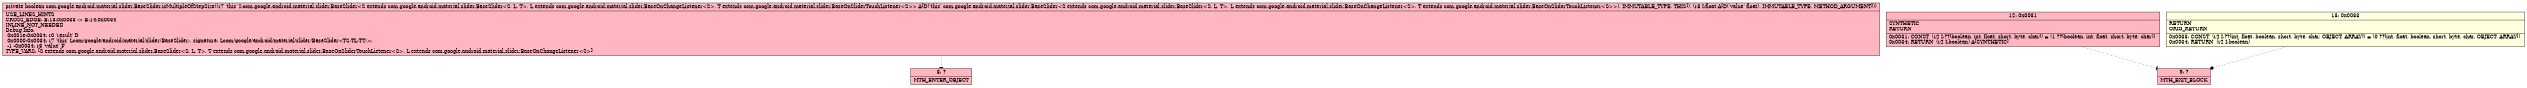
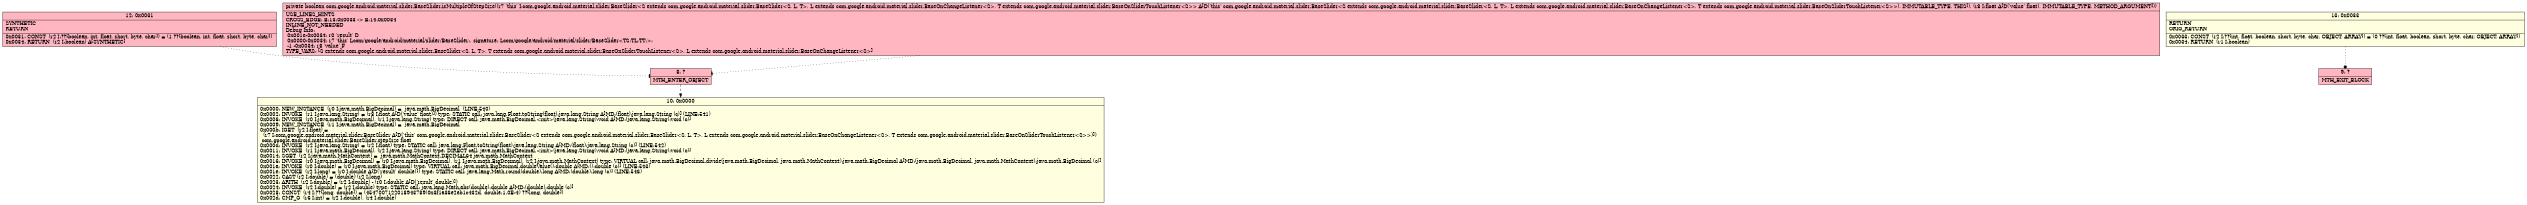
  digraph {
    node [fillcolor=lightpink shape=record style=filled]
    edge [arrowhead=tee style=dotted]
    n1 [label="{8\:\ ?|MTH_ENTER_OBJECT\l}"]
+   n2 [fillcolor=lightyellow label="{10\:\ 0x0000|0x0000: NEW_INSTANCE  (r0 I:java.math.BigDecimal) =  java.math.BigDecimal  (LINE:540)\l0x0002: INVOKE  (r1 I:java.lang.String) = (r8 I:float A[D('value' float)]) type: STATIC call: java.lang.Float.toString(float):java.lang.String A[MD:(float):java.lang.String (c)] (LINE:541)\l0x0006: INVOKE  (r0 I:java.math.BigDecimal), (r1 I:java.lang.String) type: DIRECT call: java.math.BigDecimal.\<init\>(java.lang.String):void A[MD:(java.lang.String):void (c)]\l0x0009: NEW_INSTANCE  (r1 I:java.math.BigDecimal) =  java.math.BigDecimal \l0x000b: IGET  (r2 I:float) = \l  (r7 I:com.google.android.material.slider.BaseSlider A[D('this' com.google.android.material.slider.BaseSlider\<S extends com.google.android.material.slider.BaseSlider\<S, L, T\>, L extends com.google.android.material.slider.BaseOnChangeListener\<S\>, T extends com.google.android.material.slider.BaseOnSliderTouchListener\<S\>\>)])\l com.google.android.material.slider.BaseSlider.stepSize float \l0x000d: INVOKE  (r2 I:java.lang.String) = (r2 I:float) type: STATIC call: java.lang.Float.toString(float):java.lang.String A[MD:(float):java.lang.String (c)] (LINE:542)\l0x0011: INVOKE  (r1 I:java.math.BigDecimal), (r2 I:java.lang.String) type: DIRECT call: java.math.BigDecimal.\<init\>(java.lang.String):void A[MD:(java.lang.String):void (c)]\l0x0014: SGET  (r2 I:java.math.MathContext) =  java.math.MathContext.DECIMAL64 java.math.MathContext \l0x0016: INVOKE  (r0 I:java.math.BigDecimal) = (r0 I:java.math.BigDecimal), (r1 I:java.math.BigDecimal), (r2 I:java.math.MathContext) type: VIRTUAL call: java.math.BigDecimal.divide(java.math.BigDecimal, java.math.MathContext):java.math.BigDecimal A[MD:(java.math.BigDecimal, java.math.MathContext):java.math.BigDecimal (c)]\l0x001a: INVOKE  (r0 I:double) = (r0 I:java.math.BigDecimal) type: VIRTUAL call: java.math.BigDecimal.doubleValue():double A[MD:():double (c)] (LINE:543)\l0x001e: INVOKE  (r2 I:long) = (r0 I:double A[D('result' double)]) type: STATIC call: java.lang.Math.round(double):long A[MD:(double):long (c)] (LINE:546)\l0x0022: CAST (r2 I:double) = (double) (r2 I:long) \l0x0023: ARITH  (r2 I:double) = (r2 I:double) \- (r0 I:double A[D('result' double)]) \l0x0024: INVOKE  (r2 I:double) = (r2 I:double) type: STATIC call: java.lang.Math.abs(double):double A[MD:(double):double (c)]\l0x0028: CONST  (r4 I:??[long, double]) = (4547007122018943789(0x3f1a36e2eb1c432d, double:1.0E\-4) ??[long, double]) \l0x002d: CMP_G  (r6 I:int) = (r2 I:double), (r4 I:double) \l}"]
    n3 [label="{12\:\ 0x0031|SYNTHETIC\lRETURN\l|0x0031: CONST  (r2 I:??[boolean, int, float, short, byte, char]) = (1 ??[boolean, int, float, short, byte, char]) \l0x0034: RETURN  (r2 I:boolean) A[SYNTHETIC]\l}"]
    n4 [label="{9\:\ ?|MTH_EXIT_BLOCK\l}"]
-   n5 [fillcolor=lightyellow label="{13\:\ 0x0033|RETURN\lORIG_RETURN\l|0x0033: CONST  (r2 I:??[int, float, boolean, short, byte, char, OBJECT, ARRAY]) = (0 ??[int, float, boolean, short, byte, char, OBJECT, ARRAY]) \l0x0034: RETURN  (r2 I:boolean) \l}"]
+   n5 [fillcolor=lightyellow label="{13\:\ 0x0033|RETURN\lORIG_RETURN\l|0x0033: CONST  (r2 I:??[int, float, boolean, short, byte, char, OBJECT, ARRAY]) = (0 ??[int, float, boolean, short, byte, char, OBJECT, ARRAY]) \l0x0034: RETURN  (r1 I:boolean) \l}"]
    n6 [label="{private boolean com.google.android.material.slider.BaseSlider.isMultipleOfStepSize((r7 'this' I:com.google.android.material.slider.BaseSlider\<S extends com.google.android.material.slider.BaseSlider\<S, L, T\>, L extends com.google.android.material.slider.BaseOnChangeListener\<S\>, T extends com.google.android.material.slider.BaseOnSliderTouchListener\<S\>\> A[D('this' com.google.android.material.slider.BaseSlider\<S extends com.google.android.material.slider.BaseSlider\<S, L, T\>, L extends com.google.android.material.slider.BaseOnChangeListener\<S\>, T extends com.google.android.material.slider.BaseOnSliderTouchListener\<S\>\>), IMMUTABLE_TYPE, THIS]), (r8 I:float A[D('value' float), IMMUTABLE_TYPE, METHOD_ARGUMENT]))  | USE_LINES_HINTS\lCROSS_EDGE: B:13:0x0033 \-\> B:14:0x0034\lINLINE_NOT_NEEDED\lDebug Info:\l  0x001e\-0x0034: r0 'result' D\l  0x0000\-0x0034: r7 'this' Lcom\/google\/android\/material\/slider\/BaseSlider;, signature: Lcom\/google\/android\/material\/slider\/BaseSlider\<TS;TL;TT;\>;\l  \-1 \-0x0034: r8 'value' F\lTYPE_VARS: [S extends com.google.android.material.slider.BaseSlider\<S, L, T\>, T extends com.google.android.material.slider.BaseOnSliderTouchListener\<S\>, L extends com.google.android.material.slider.BaseOnChangeListener\<S\>]\l}"]
-   n3 -> n4
+   n1 -> n2 [arrowhead=normal style=dashed]
+   n3 -> n1
    n5 -> n4 [arrowhead=dot]
    n6 -> n1
  }
